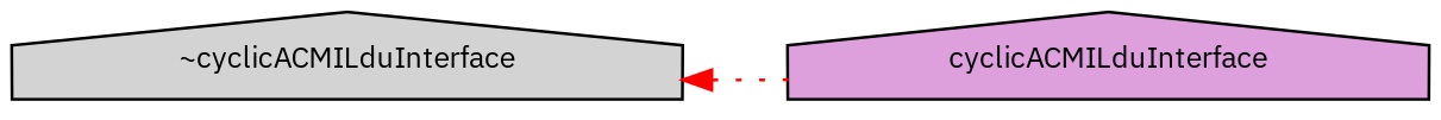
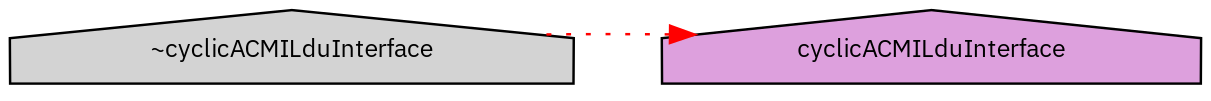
  digraph {
    rankdir=LR
    fontname="IBM Plex Sans"
    node [color=black fontname="IBM Plex Sans" fontsize=10 shape=house style=filled]
    n1 [fillcolor=lightgrey fontcolor=black height=0.2 label="~cyclicACMILduInterface" width=0.4]
    n2 [height=0.2 label=cyclicACMILduInterface width=0.4 fillcolor=plum]
-   n1 -> n2 [color=red dir=back fontname="IBM Plex Sans" fontsize=10 labelfontname=Helvetica labelfontsize=10 style=dotted]
+   n2 -> n1 [color=red dir=back fontname="IBM Plex Sans" fontsize=10 labelfontname=Helvetica labelfontsize=10 style=dotted]
  }
